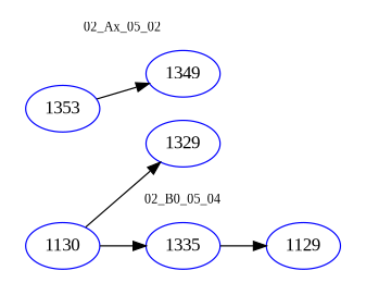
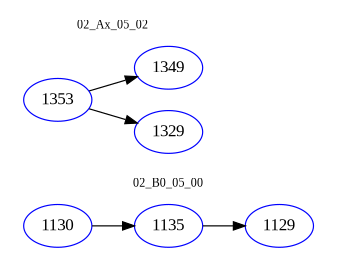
  digraph {
    fontname="Liberation Serif"
    rankdir=LR
    node [color=blue fontname="Liberation Serif"]
    edge [color=black fontname="Liberation Serif"]
    n1 [label=1353]
    n2 [label=1349]
    n3 [label=1329]
    n4 [label=1130]
    n5 [label=1129]
-   n6 [label=1335]
+   n6 [label=1135]
    subgraph cluster_1 {
      color=white
      fontsize=10
      label="02_Ax_05_02"
      n1
      n2
      n3
    }
    subgraph cluster_2 {
      color=white
      fontsize=10
-     label="02_B0_05_04"
+     label="02_B0_05_00"
      n4
      n5
      n6
    }
    n1 -> n2
-   n4 -> n3
+   n1 -> n3
    n4 -> n6
    n6 -> n5
  }
